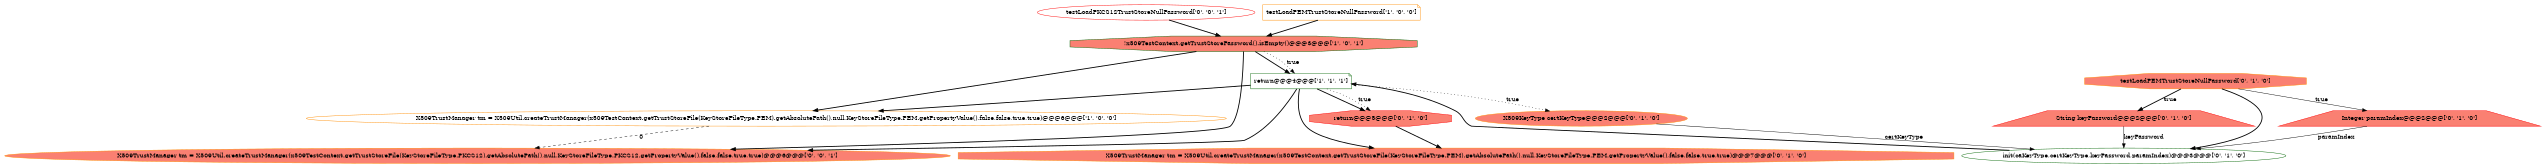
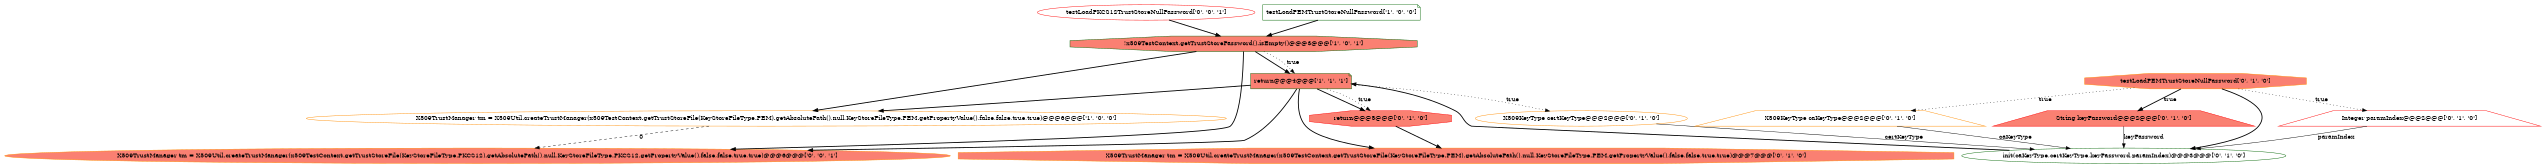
  digraph {
    node [color=darkorange fillcolor=salmon shape=ellipse style=filled]
    edge [style=bold]
    n1 [color=darkgreen label="!x509TestContext.getTrustStorePassword().isEmpty()@@@3@@@['1', '0', '1']" shape=octagon]
-   n2 [color=darkgreen fillcolor=white label="return@@@4@@@['1', '1', '1']" shape=note]
+   n2 [color=darkgreen label="return@@@4@@@['1', '1', '1']" shape=note]
    n3 [label="X509TrustManager tm = X509Util.createTrustManager(x509TestContext.getTrustStoreFile(KeyStoreFileType.PKCS12).getAbsolutePath(),null,KeyStoreFileType.PKCS12.getPropertyValue(),false,false,true,true)@@@6@@@['0', '0', '1']"]
    n4 [fillcolor=white label="X509TrustManager tm = X509Util.createTrustManager(x509TestContext.getTrustStoreFile(KeyStoreFileType.PEM).getAbsolutePath(),null,KeyStoreFileType.PEM.getPropertyValue(),false,false,true,true)@@@6@@@['1', '0', '0']"]
    n5 [label="X509TrustManager tm = X509Util.createTrustManager(x509TestContext.getTrustStoreFile(KeyStoreFileType.PEM).getAbsolutePath(),null,KeyStoreFileType.PEM.getPropertyValue(),false,false,true,true)@@@7@@@['0', '1', '0']" shape=octagon]
    n6 [color=red label="return@@@5@@@['0', '1', '0']" shape=octagon]
-   n7 [label="X509KeyType certKeyType@@@2@@@['0', '1', '0']"]
+   n7 [fillcolor=white label="X509KeyType certKeyType@@@2@@@['0', '1', '0']"]
+   n8 [fillcolor=white label="X509KeyType caKeyType@@@2@@@['0', '1', '0']" shape=trapezium]
    n9 [color=darkgreen fillcolor=white label="init(caKeyType,certKeyType,keyPassword,paramIndex)@@@3@@@['0', '1', '0']"]
    n10 [color=red label="String keyPassword@@@2@@@['0', '1', '0']" shape=trapezium]
    n11 [color=red fillcolor=white label="testLoadPKCS12TrustStoreNullPassword['0', '0', '1']"]
    n12 [label="testLoadPEMTrustStoreNullPassword['0', '1', '0']" shape=octagon]
-   n13 [color=red label="Integer paramIndex@@@2@@@['0', '1', '0']" shape=trapezium]
-   n14 [fillcolor=white label="testLoadPEMTrustStoreNullPassword['1', '0', '0']" shape=note]
+   n13 [color=red fillcolor=white label="Integer paramIndex@@@2@@@['0', '1', '0']" shape=trapezium]
+   n14 [color=darkgreen fillcolor=white label="testLoadPEMTrustStoreNullPassword['1', '0', '0']" shape=note]
    n1 -> n2
    n1 -> n2 [label=true style=dotted]
    n1 -> n3
    n1 -> n4
    n2 -> n3
    n2 -> n4
    n2 -> n5
    n2 -> n6
    n2 -> n6 [label=true style=dotted]
    n2 -> n7 [label=true style=dotted]
    n4 -> n3 [label=0 style=dashed]
    n6 -> n5
    n7 -> n9 [label=certKeyType style=solid]
+   n8 -> n9 [label=caKeyType style=solid]
    n9 -> n2
    n10 -> n9 [label=keyPassword style=solid]
    n11 -> n1
+   n12 -> n8 [label=true style=dotted]
    n12 -> n9
    n12 -> n10 [label=true]
-   n12 -> n13 [label=true style=solid]
+   n12 -> n13 [label=true style=dotted]
    n13 -> n9 [label=paramIndex style=solid]
    n14 -> n1
  }
